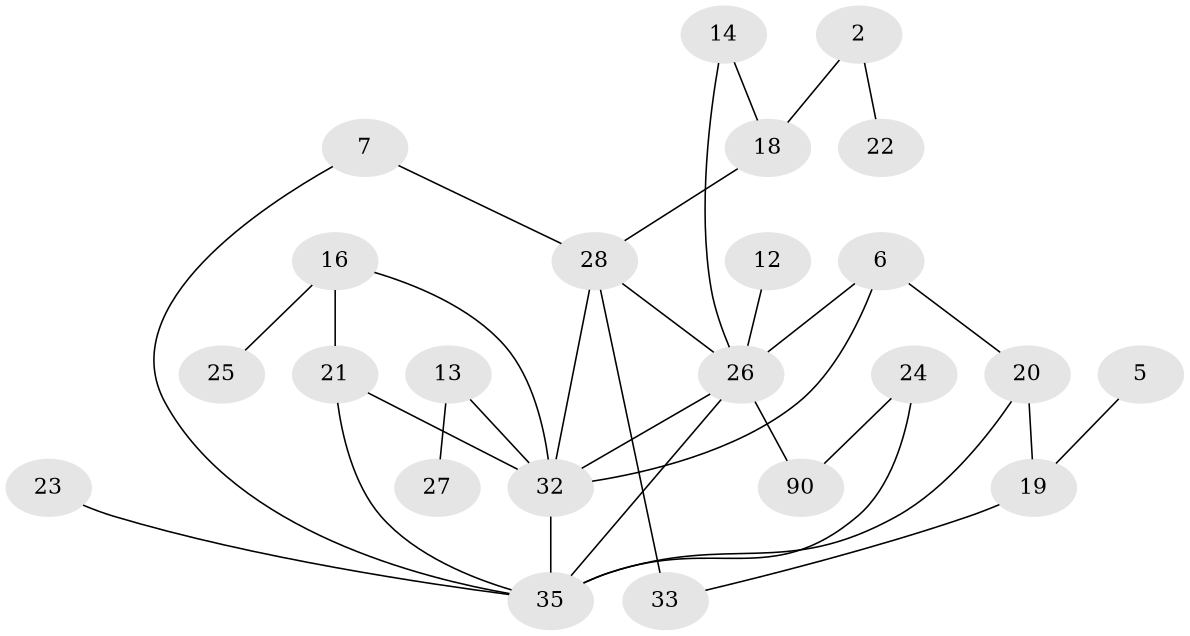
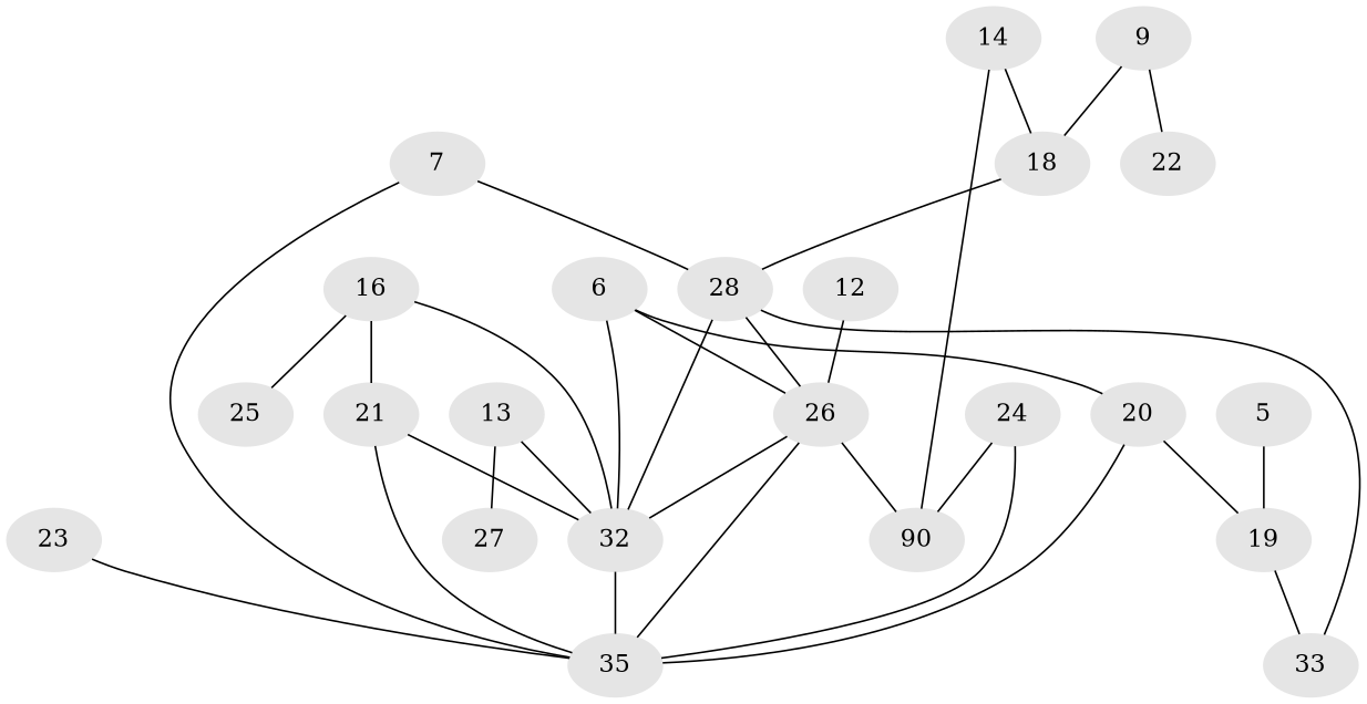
  graph {
    fontname="DejaVu Serif"
    node [color=gray90 fontname="DejaVu Serif" style=filled]
    edge [fontname="DejaVu Serif" weight=1.0]
    16
    32
    21
    25
    24
    35
    n7 [label=90]
    n8 [label=19]
    5
    26
    33
    6
    20
    7
    28
-   9 [label=2]
+   9
    22
    18
    12
    13
    27
    14
    23
    16 -- 32
    16 -- 21
    16 -- 25
    32 -- 35
    21 -- 32 [weight=2.0]
    21 -- 35
    24 -- 35
    24 -- n7
    n8 -- 33
    5 -- n8
    26 -- 32
    26 -- 35
    26 -- n7
    6 -- 32
    6 -- 26
    6 -- 20
    20 -- 35
    20 -- n8
    7 -- 35
    7 -- 28
    28 -- 32 [weight=2.0]
    28 -- 26
    28 -- 33
    9 -- 22
    9 -- 18
    18 -- 28
    12 -- 26
    13 -- 32 [weight=2.0]
    13 -- 27
-   14 -- 26
+   14 -- n7
    14 -- 18
    23 -- 35
  }
